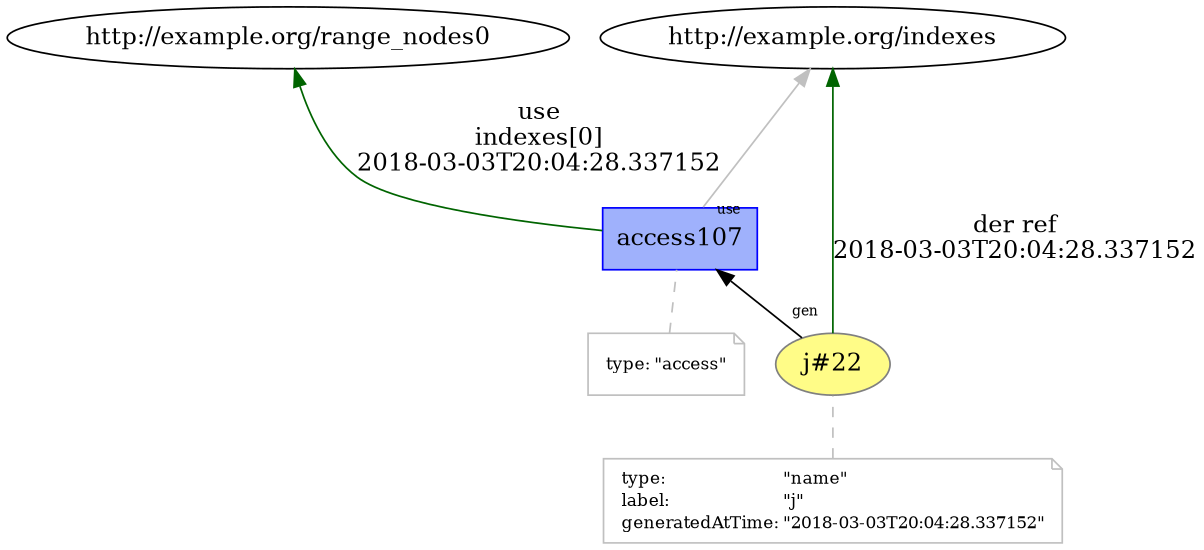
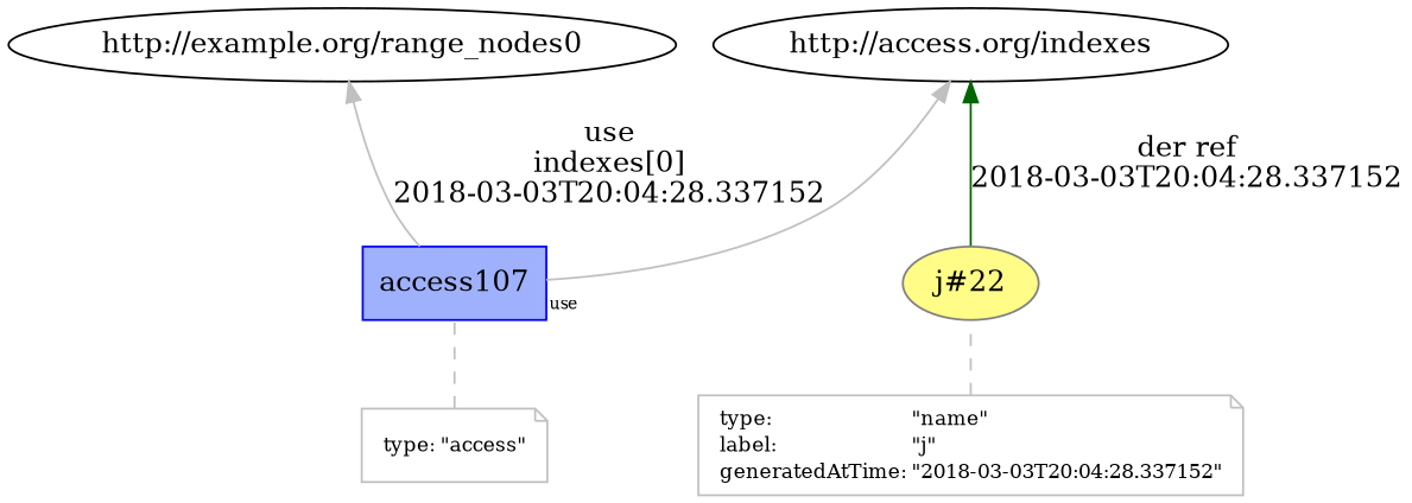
  digraph {
    rankdir=BT
    edge [labelangle=60.0 labeldistance=1.5 labelfontsize=8 rotation=20 color=gray]
    n1 [color="#808080" fillcolor="#FFFC87" label="j#22" style=filled]
    n2 [color="#0000FF" fillcolor="#9FB1FC" label=access107 shape=polygon sides=4 style=filled]
-   "http://example.org/indexes"
+   "http://example.org/indexes" [label="http://access.org/indexes"]
    "http://example.org/range_nodes0"
    n5 [color=gray fontcolor=black fontsize=10 label=<<TABLE cellpadding="0" border="0"> 	<TR> 	    <TD align="left">type:</TD> 	    <TD align="left">&quot;name&quot;</TD> 	</TR> 	<TR> 	    <TD align="left">label:</TD> 	    <TD align="left">&quot;j&quot;</TD> 	</TR> 	<TR> 	    <TD align="left">generatedAtTime:</TD> 	    <TD align="left">&quot;2018-03-03T20:04:28.337152&quot;</TD> 	</TR> </TABLE>> shape=note]
    n6 [color=gray fontcolor=black fontsize=10 label=<<TABLE cellpadding="0" border="0"> 	<TR> 	    <TD align="left">type:</TD> 	    <TD align="left">&quot;access&quot;</TD> 	</TR> </TABLE>> shape=note]
-   n1 -> n2 [taillabel=gen color=""]
    n1 -> "http://example.org/indexes" [color=darkgreen label="der ref\n2018-03-03T20:04:28.337152"]
    n2 -> "http://example.org/indexes" [taillabel=use]
-   n2 -> "http://example.org/range_nodes0" [color=darkgreen label="use\nindexes[0]\n2018-03-03T20:04:28.337152"]
+   n2 -> "http://example.org/range_nodes0" [label="use\nindexes[0]\n2018-03-03T20:04:28.337152"]
    n5 -> n1 [arrowhead=none style=dashed labelangle="" labeldistance="" labelfontsize="" rotation=""]
    n6 -> n2 [arrowhead=none style=dashed labelangle="" labeldistance="" labelfontsize="" rotation=""]
  }
